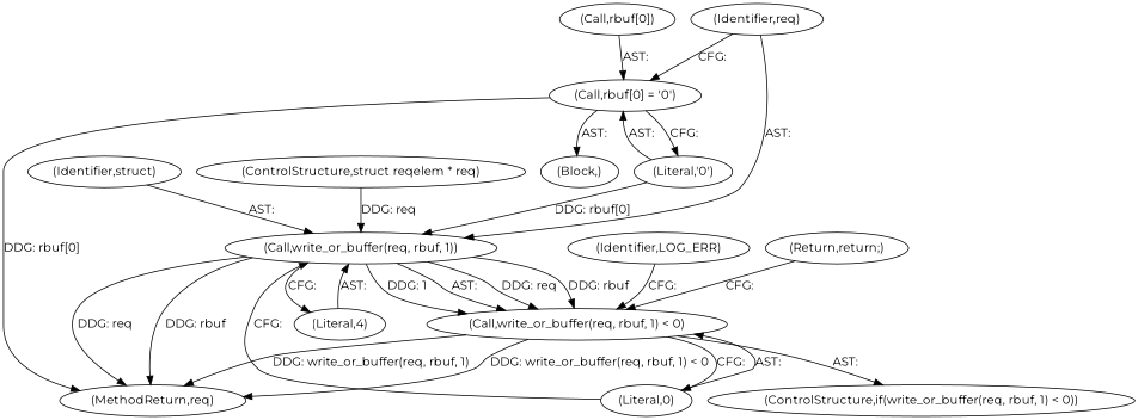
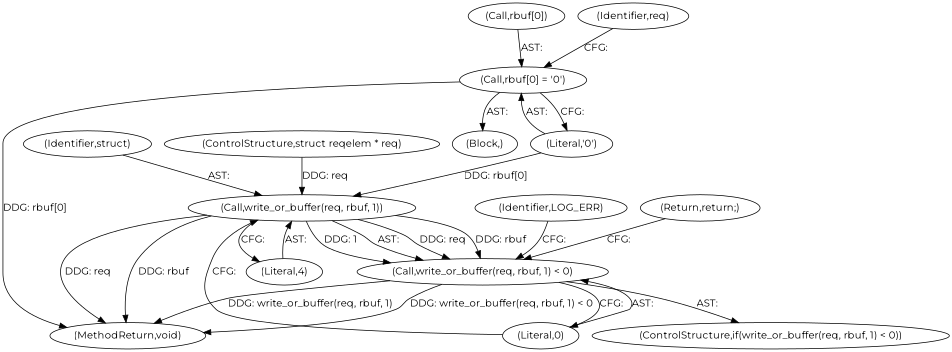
  digraph {
    fontname=Montserrat
    node [fontname=Montserrat]
    edge [fontname=Montserrat]
    n1 [label="(Call,rbuf[0] = '\0')"]
    n2 [label="(Literal,'\0')"]
-   n3 [label="(MethodReturn,req)"]
+   n3 [label="(MethodReturn,void)"]
    n4 [label="(Block,)"]
    n5 [label="(Call,write_or_buffer(req, rbuf, 1))"]
    n6 [label="(Call,write_or_buffer(req, rbuf, 1) < 0)"]
    n7 [label="(Literal,4)"]
    n8 [label="(ControlStructure,if(write_or_buffer(req, rbuf, 1) < 0))"]
    n9 [label="(Literal,0)"]
    n10 [label="(Identifier,LOG_ERR)"]
    n11 [label="(Identifier,struct)"]
    n12 [label="(ControlStructure,struct reqelem * req)"]
    n13 [label="(Call,rbuf[0])"]
    n14 [label="(Identifier,req)"]
    n15 [label="(Return,return;)"]
    n1 -> n2 [label="CFG: "]
    n1 -> n3 [label="DDG: rbuf[0]"]
    n1 -> n4 [label="AST: "]
    n2 -> n1 [label="AST: "]
    n2 -> n5 [label="DDG: rbuf[0]"]
    n5 -> n3 [label="DDG: req"]
    n5 -> n3 [label="DDG: rbuf"]
    n5 -> n6 [label="AST: "]
    n5 -> n6 [label="DDG: req"]
    n5 -> n6 [label="DDG: rbuf"]
    n5 -> n6 [label="DDG: 1"]
    n5 -> n7 [label="CFG: "]
    n6 -> n3 [label="DDG: write_or_buffer(req, rbuf, 1) < 0"]
    n6 -> n3 [label="DDG: write_or_buffer(req, rbuf, 1)"]
    n6 -> n8 [label="AST: "]
    n6 -> n9 [label="CFG: "]
    n7 -> n5 [label="AST: "]
    n9 -> n5 [label="CFG: "]
    n9 -> n6 [label="AST: "]
    n10 -> n6 [label="CFG: "]
    n11 -> n5 [label="AST: "]
    n12 -> n5 [label="DDG: req"]
    n13 -> n1 [label="AST: "]
    n14 -> n1 [label="CFG: "]
-   n14 -> n5 [label="AST: "]
    n15 -> n6 [label="CFG: "]
  }
